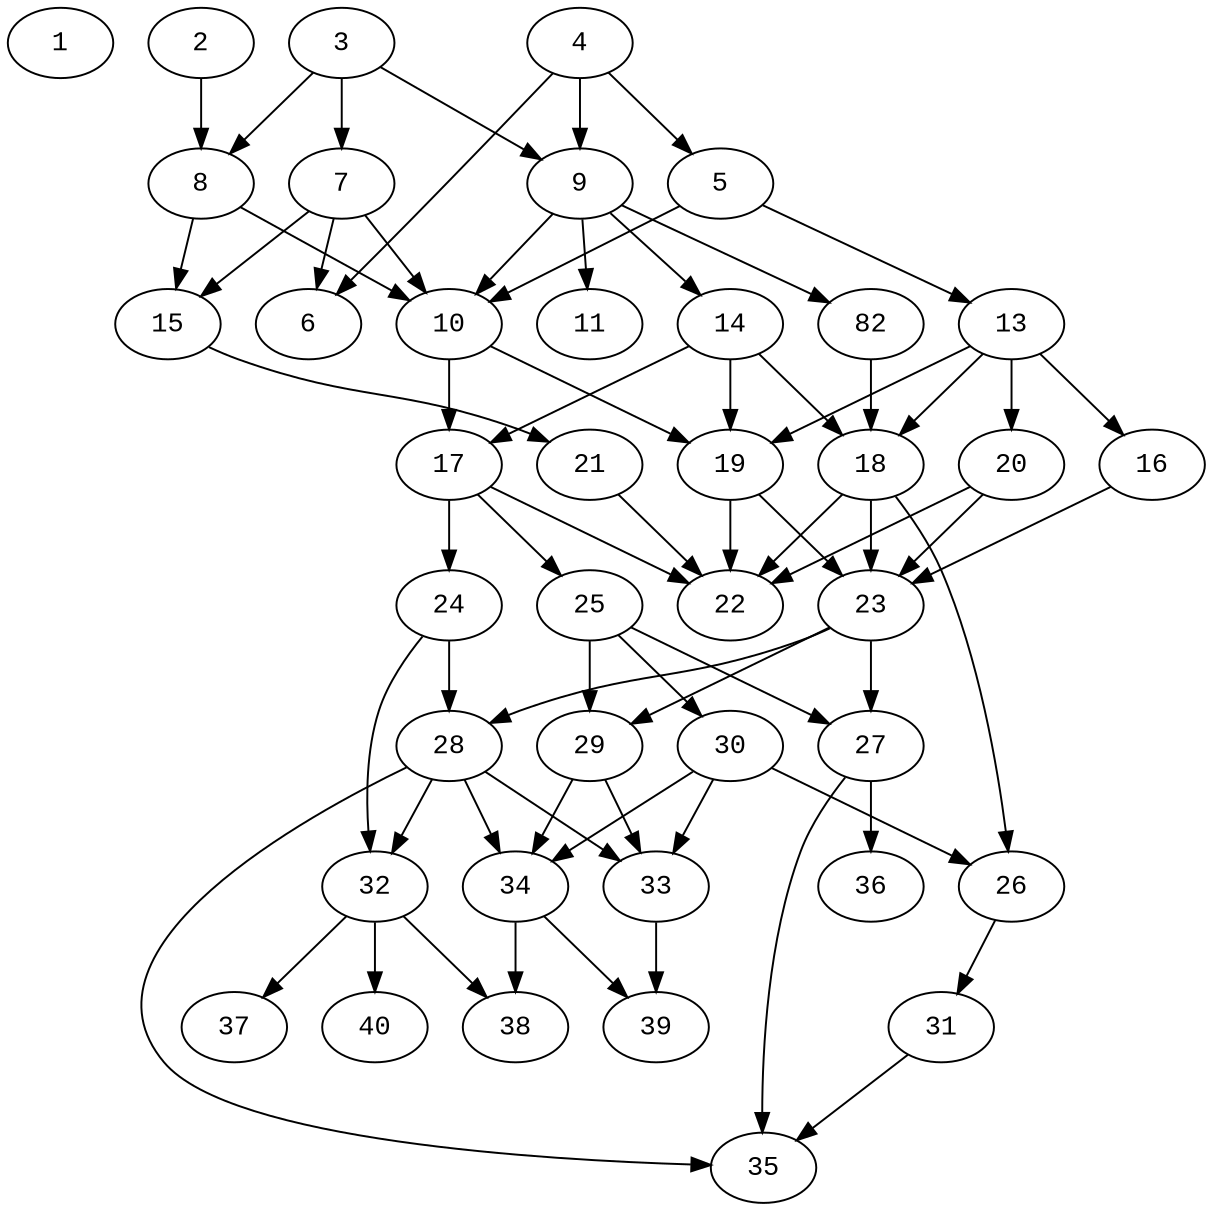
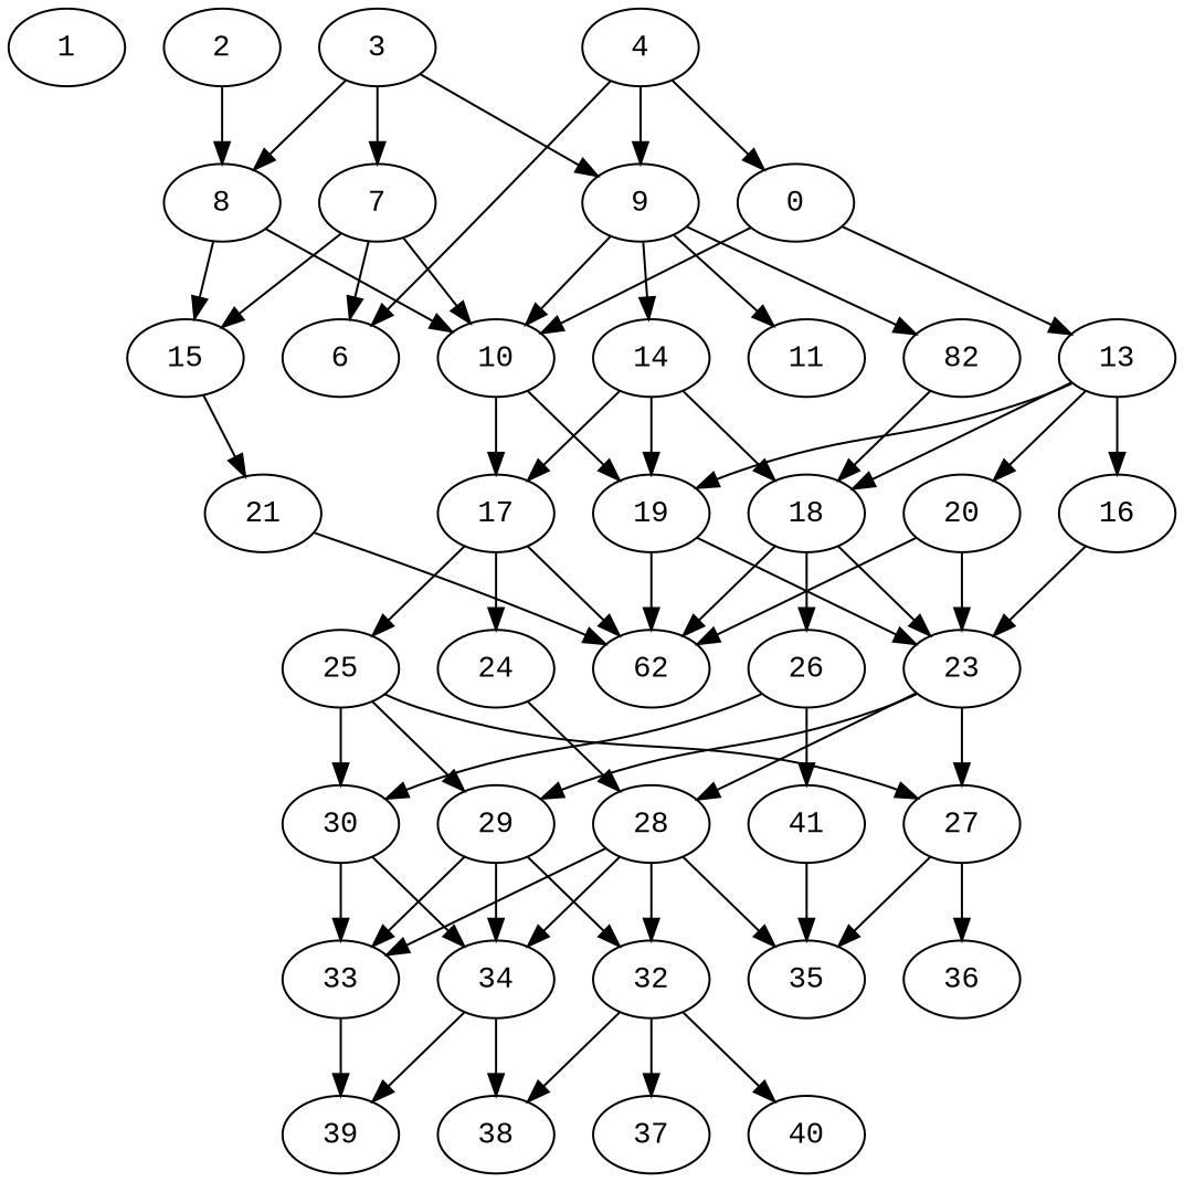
  digraph {
    fontname="Liberation Mono"
    node [alpha=0.02 fontname="Liberation Mono"]
    edge [fontname="Liberation Mono"]
    1 [alpha=0.10 expect_size=49434624]
    2 [alpha=0.07 expect_size=8602624]
    8 [alpha=0.03 expect_size=36548608]
    10 [alpha=0.05 expect_size=20113408]
    15 [alpha=0.00 expect_size=23985152]
    17 [alpha=0.04 expect_size=21036032]
    19 [alpha=0.09 expect_size=30141440]
    21 [alpha=0.17 expect_size=32283648]
    3 [alpha=0.19 expect_size=44390400]
    7 [alpha=0.01 expect_size=33463296]
    9 [alpha=0.16 expect_size=9221120]
    6 [expect_size=40830976]
    11 [alpha=0.10 expect_size=50446336]
    n14 [alpha=0.03 expect_size=27131904 label=82]
    14 [alpha=0.17 expect_size=43448320]
    18 [alpha=0.20 expect_size=24096768]
    4 [alpha=0.12 expect_size=33571840]
-   5 [alpha=0.17 expect_size=17217536]
+   5 [alpha=0.17 expect_size=17217536 label=0]
    13 [alpha=0.15 expect_size=44707840]
    16 [alpha=0.12 expect_size=16171008]
    20 [alpha=0.04 expect_size=20984832]
-   22 [alpha=0.11 expect_size=8032256]
+   22 [alpha=0.11 expect_size=8032256 label=62]
    24 [alpha=0.05 expect_size=48721920]
    25 [alpha=0.13 expect_size=42551296]
    23 [expect_size=14465024]
    26 [alpha=0.16 expect_size=43229184]
    28 [alpha=0.20 expect_size=33429504]
    27 [alpha=0.11 expect_size=23667712]
    29 [alpha=0.10 expect_size=32863232]
    30 [alpha=0.06 expect_size=7552000]
-   31 [expect_size=15922176]
+   31 [expect_size=15922176 label=41]
    35 [alpha=0.12 expect_size=50351104]
    36 [expect_size=34189312]
    32 [alpha=0.07 expect_size=7793664]
    33 [alpha=0.08 expect_size=33713152]
    34 [alpha=0.06 expect_size=38455296]
    37 [alpha=0.19 expect_size=25559040]
    38 [alpha=0.04 expect_size=5494784]
    40 [expect_size=28959744]
    39 [alpha=0.20 expect_size=5301248]
    2 -> 8
    8 -> 10
    8 -> 15
    10 -> 17
    10 -> 19
    15 -> 21
    17 -> 22
    17 -> 24
    17 -> 25
    19 -> 22
    19 -> 23
    21 -> 22
    3 -> 8
    3 -> 7
    3 -> 9
    7 -> 10
    7 -> 15
    7 -> 6
    9 -> 10
    9 -> 11
    9 -> n14
    9 -> 14
    n14 -> 18
    14 -> 17
    14 -> 19
    14 -> 18
    18 -> 22
    18 -> 23
    18 -> 26
    4 -> 9
    4 -> 6
    4 -> 5
    5 -> 10
    5 -> 13
    13 -> 19
    13 -> 18
    13 -> 16
    13 -> 20
    16 -> 23
    20 -> 22
    20 -> 23
    24 -> 28
    25 -> 27
    25 -> 29
    25 -> 30
    23 -> 28
    23 -> 27
    23 -> 29
-   30 -> 26
+   26 -> 30
    26 -> 31
    28 -> 35
    28 -> 32
    28 -> 33
    28 -> 34
    27 -> 35
    27 -> 36
-   24 -> 32
+   29 -> 32
    29 -> 33
    29 -> 34
    30 -> 33
    30 -> 34
    31 -> 35
    32 -> 37
    32 -> 38
    32 -> 40
    33 -> 39
    34 -> 38
    34 -> 39
  }
